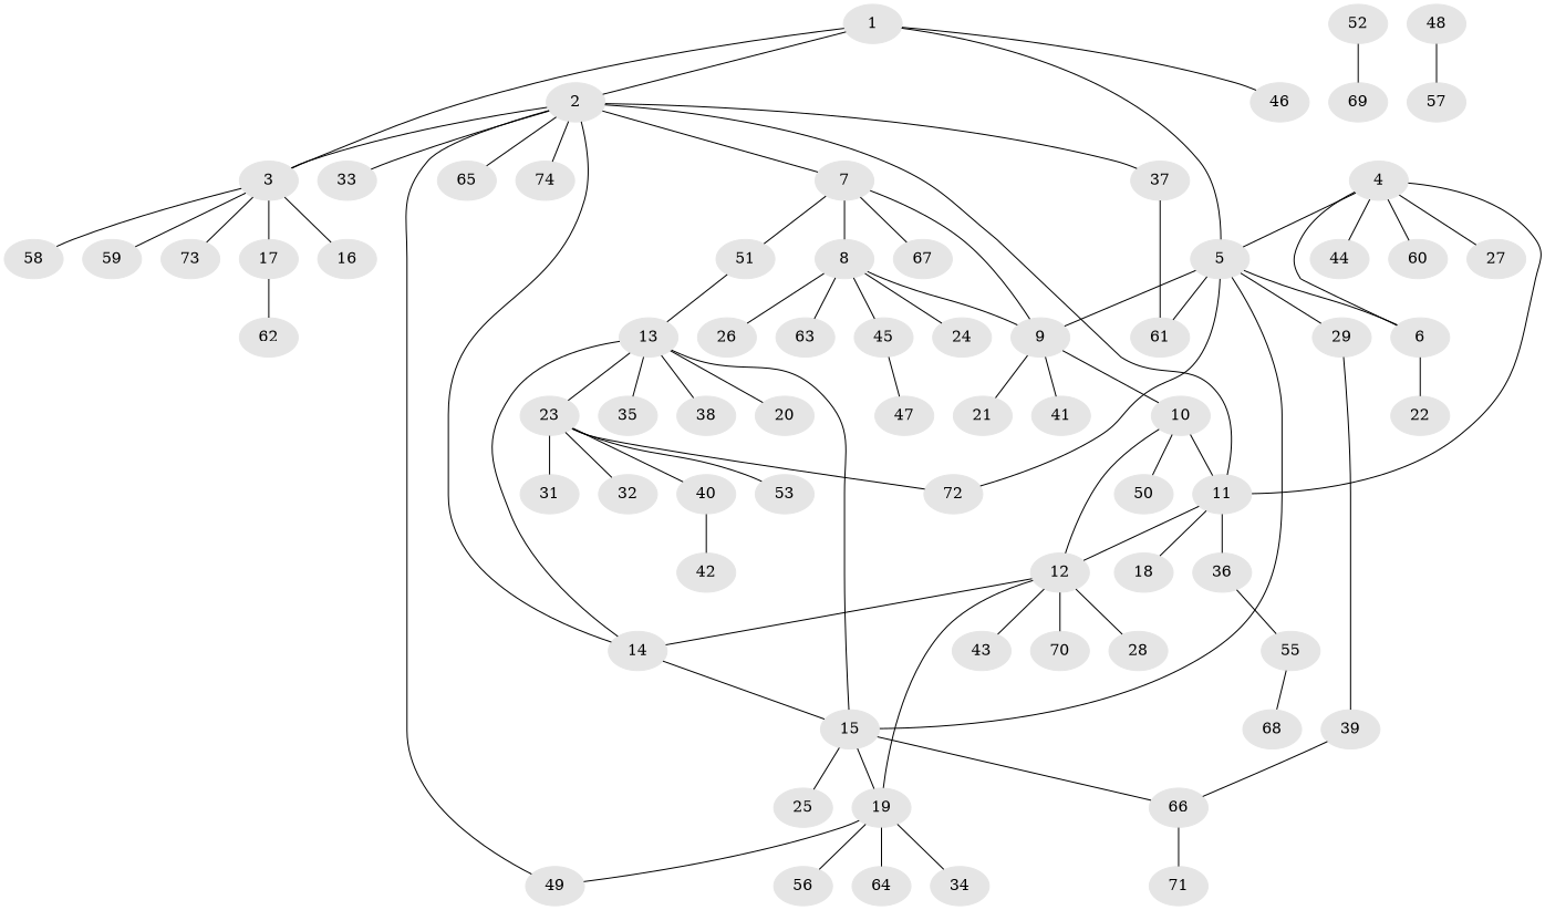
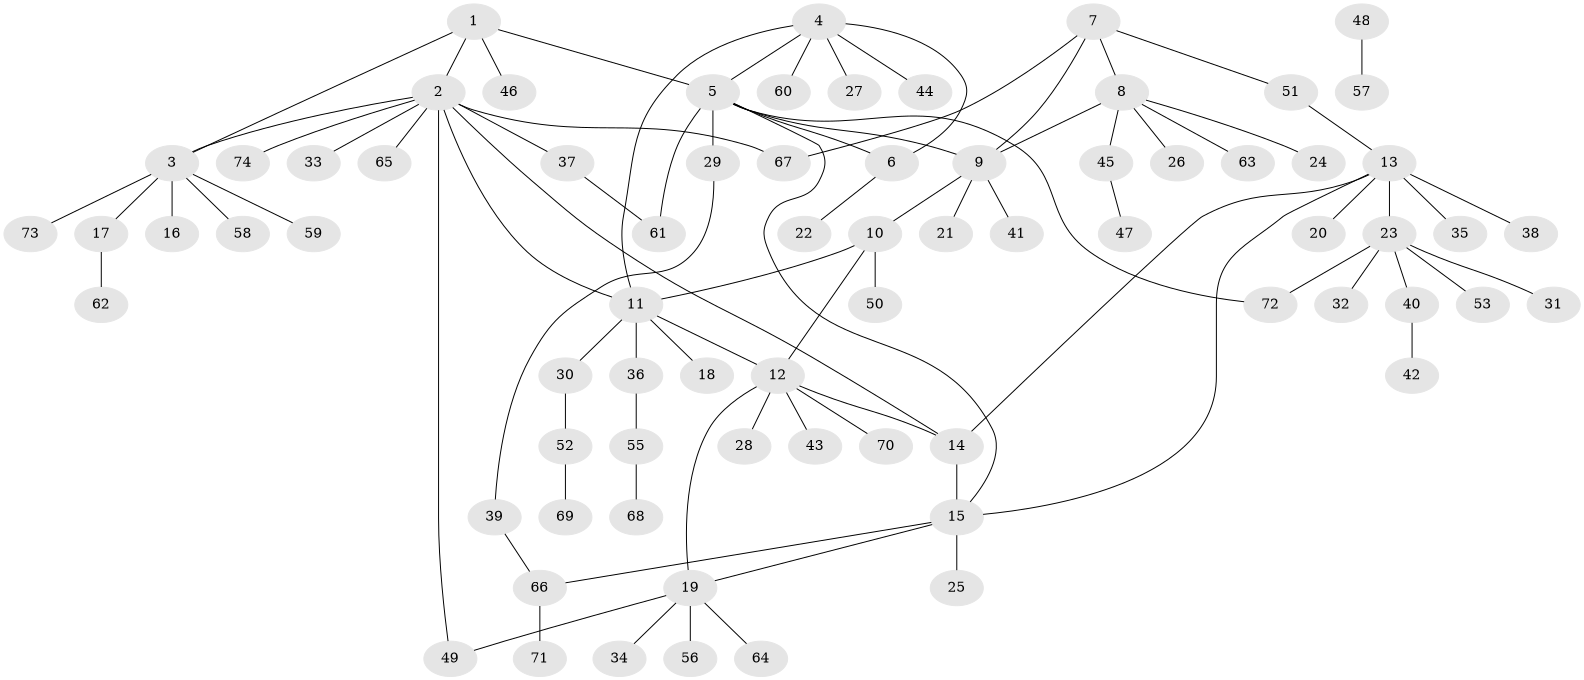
  graph {
    node [color=gray90 style=filled]
    1
    2
    3
    5
    46
    7
    11
    14
    33
    37
    49
    65
    74
    16
    58
    59
    73
    17
    6
    9
    15
    29
    61
    72
    8
    51
    67
    12
    18
+   30
    36
    4
    27
    44
    60
    22
    10
    21
    41
    19
    25
    66
    39
    24
    26
    45
    63
    13
    20
    23
    35
    38
    47
    50
    28
    43
    70
    52
    55
    34
    56
    64
    31
    32
    40
    53
    71
    62
    42
    69
    68
    48
    57
    1 -- 2
    1 -- 3
    1 -- 5
    1 -- 46
    2 -- 3
-   2 -- 7
+   2 -- 67
    2 -- 11
    2 -- 14
    2 -- 33
    2 -- 37
    2 -- 49
    2 -- 65
    2 -- 74
    3 -- 16
    3 -- 58
    3 -- 59
    3 -- 73
    3 -- 17
    5 -- 6
    5 -- 9
    5 -- 15
    5 -- 29
    5 -- 61
    5 -- 72
    7 -- 9
    7 -- 8
    7 -- 51
    7 -- 67
    11 -- 12
    11 -- 18
+   11 -- 30
    11 -- 36
    14 -- 15
    37 -- 61
    17 -- 62
    6 -- 22
    9 -- 10
    9 -- 21
    9 -- 41
    15 -- 19
    15 -- 25
    15 -- 66
    29 -- 39
    8 -- 9
    8 -- 24
    8 -- 26
    8 -- 45
    8 -- 63
    51 -- 13
    12 -- 14
    12 -- 19
    12 -- 28
    12 -- 43
    12 -- 70
+   30 -- 52
    36 -- 55
    4 -- 5
    4 -- 11
    4 -- 6
    4 -- 27
    4 -- 44
    4 -- 60
    10 -- 11
    10 -- 12
    10 -- 50
    19 -- 49
    19 -- 34
    19 -- 56
    19 -- 64
    66 -- 71
    39 -- 66
    45 -- 47
    13 -- 14
    13 -- 15
    13 -- 20
    13 -- 23
    13 -- 35
    13 -- 38
    23 -- 72
    23 -- 31
    23 -- 32
    23 -- 40
    23 -- 53
    52 -- 69
    55 -- 68
    40 -- 42
    48 -- 57
  }
